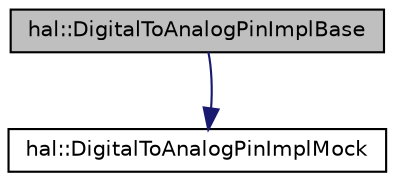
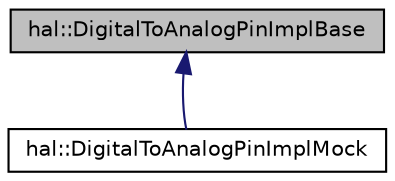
  digraph {
    node [color=black fontname=Helvetica fontsize=10 shape=record style=filled]
    n1 [fillcolor=grey75 fontcolor=black height=0.2 label="hal::DigitalToAnalogPinImplBase" width=0.4]
    n2 [fillcolor=white height=0.2 label="hal::DigitalToAnalogPinImplMock" width=0.4]
-   n2 -> n1 [color=midnightblue dir=back fontname=Helvetica fontsize=10 labelfontname=Helvetica labelfontsize=10 style=solid]
+   n1 -> n2 [color=midnightblue dir=back fontname=Helvetica fontsize=10 labelfontname=Helvetica labelfontsize=10 style=solid]
  }
